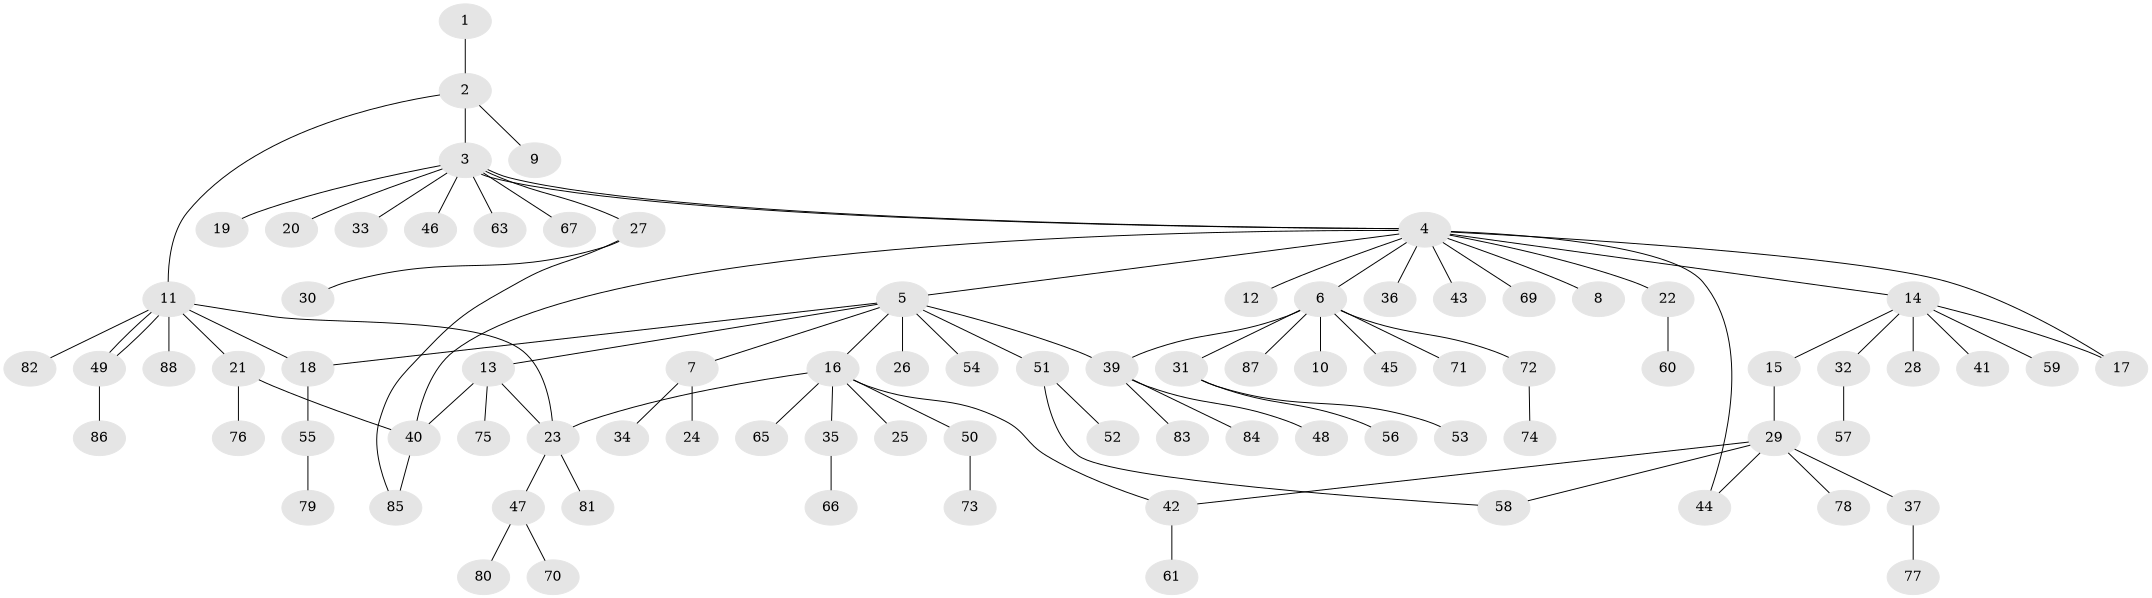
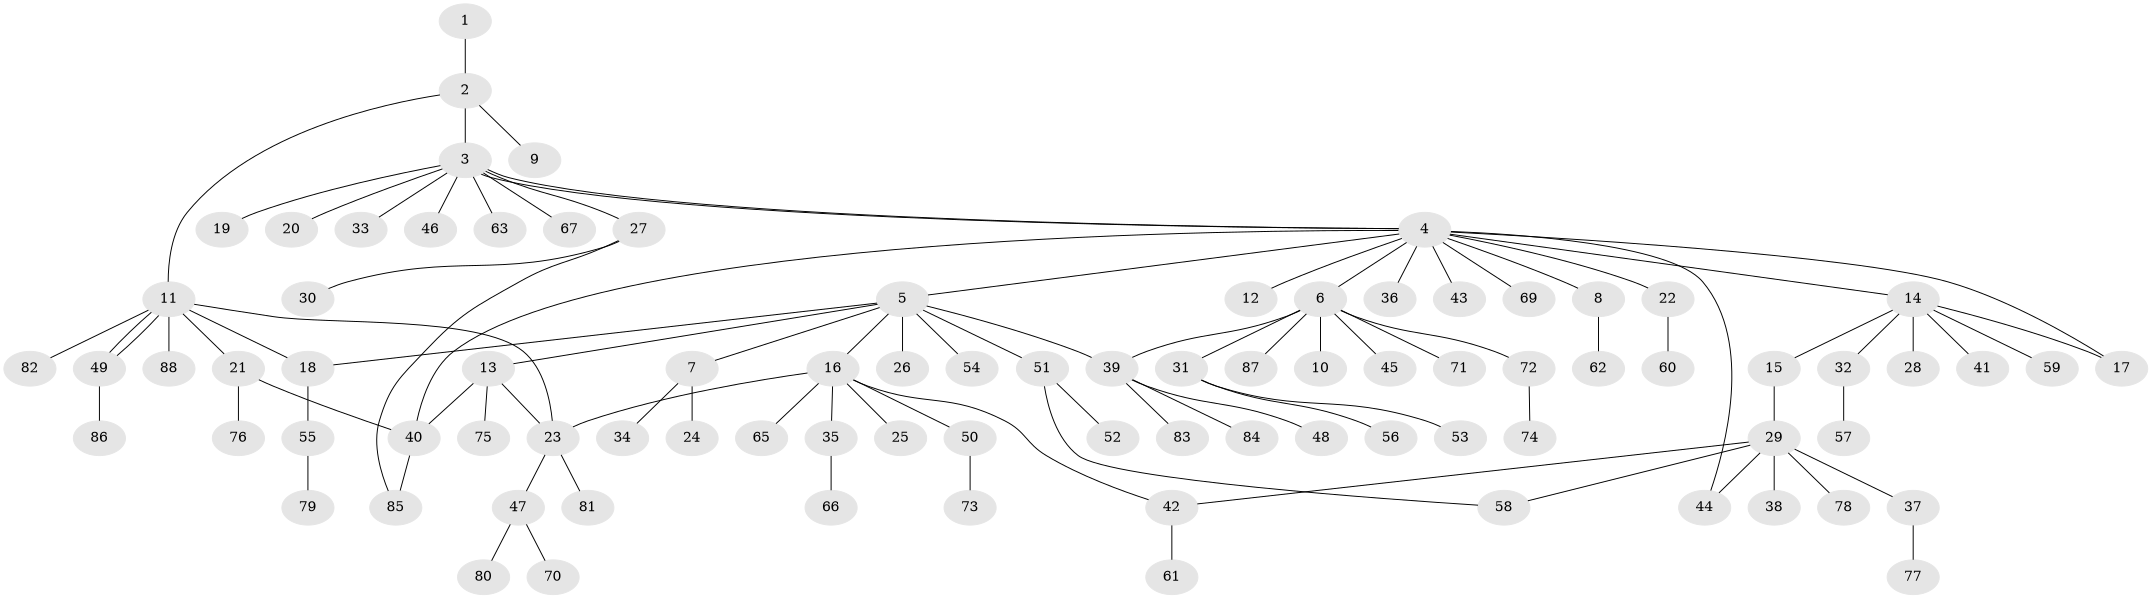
  graph {
    node [color=gray90 style=filled]
    1
    2
    3
    9
    11
    4
    19
    20
    27
    33
    46
    63
    67
    18
    21
    23
    49
    n18 [label=88]
    82
    5
    6
    8
    12
    14
    17
    22
    36
    40
    43
    44
    69
    30
    85
    7
    13
    16
    26
    39
    51
    54
    10
    31
    45
    71
    72
    87
+   62
    15
    28
    32
    41
    59
    60
    24
    34
    75
    25
    35
    42
    50
    65
    55
    48
    83
    84
    58
    52
    53
    56
    74
    76
    47
    81
    86
    29
    57
    37
+   38
    78
    66
    61
    73
    79
    70
    80
    77
    1 -- 2
    2 -- 3
    2 -- 9
    2 -- 11
    3 -- 4
    3 -- 4
    3 -- 19
    3 -- 20
    3 -- 27
    3 -- 33
    3 -- 46
    3 -- 63
    3 -- 67
    11 -- 18
    11 -- 21
    11 -- 23
    11 -- 49
    11 -- 49
    11 -- n18
    11 -- 82
    4 -- 5
    4 -- 6
    4 -- 8
    4 -- 12
    4 -- 14
    4 -- 17
    4 -- 22
    4 -- 36
    4 -- 40
    4 -- 43
    4 -- 44
    4 -- 69
    27 -- 30
    27 -- 85
    18 -- 55
    21 -- 40
    21 -- 76
    23 -- 47
    23 -- 81
    49 -- 86
    5 -- 18
    5 -- 7
    5 -- 13
    5 -- 16
    5 -- 26
    5 -- 39
    5 -- 51
    5 -- 54
    6 -- 39
    6 -- 10
    6 -- 31
    6 -- 45
    6 -- 71
    6 -- 72
    6 -- 87
+   8 -- 62
    14 -- 17
    14 -- 15
    14 -- 28
    14 -- 32
    14 -- 41
    14 -- 59
    22 -- 60
    40 -- 85
    7 -- 24
    7 -- 34
    13 -- 23
    13 -- 40
    13 -- 75
    16 -- 23
    16 -- 25
    16 -- 35
    16 -- 42
    16 -- 50
    16 -- 65
    39 -- 48
    39 -- 83
    39 -- 84
    51 -- 58
    51 -- 52
    31 -- 53
    31 -- 56
    72 -- 74
    15 -- 29
    32 -- 57
    35 -- 66
    42 -- 61
    50 -- 73
    55 -- 79
    47 -- 70
    47 -- 80
    29 -- 44
    29 -- 42
    29 -- 58
    29 -- 37
+   29 -- 38
    29 -- 78
    37 -- 77
  }
